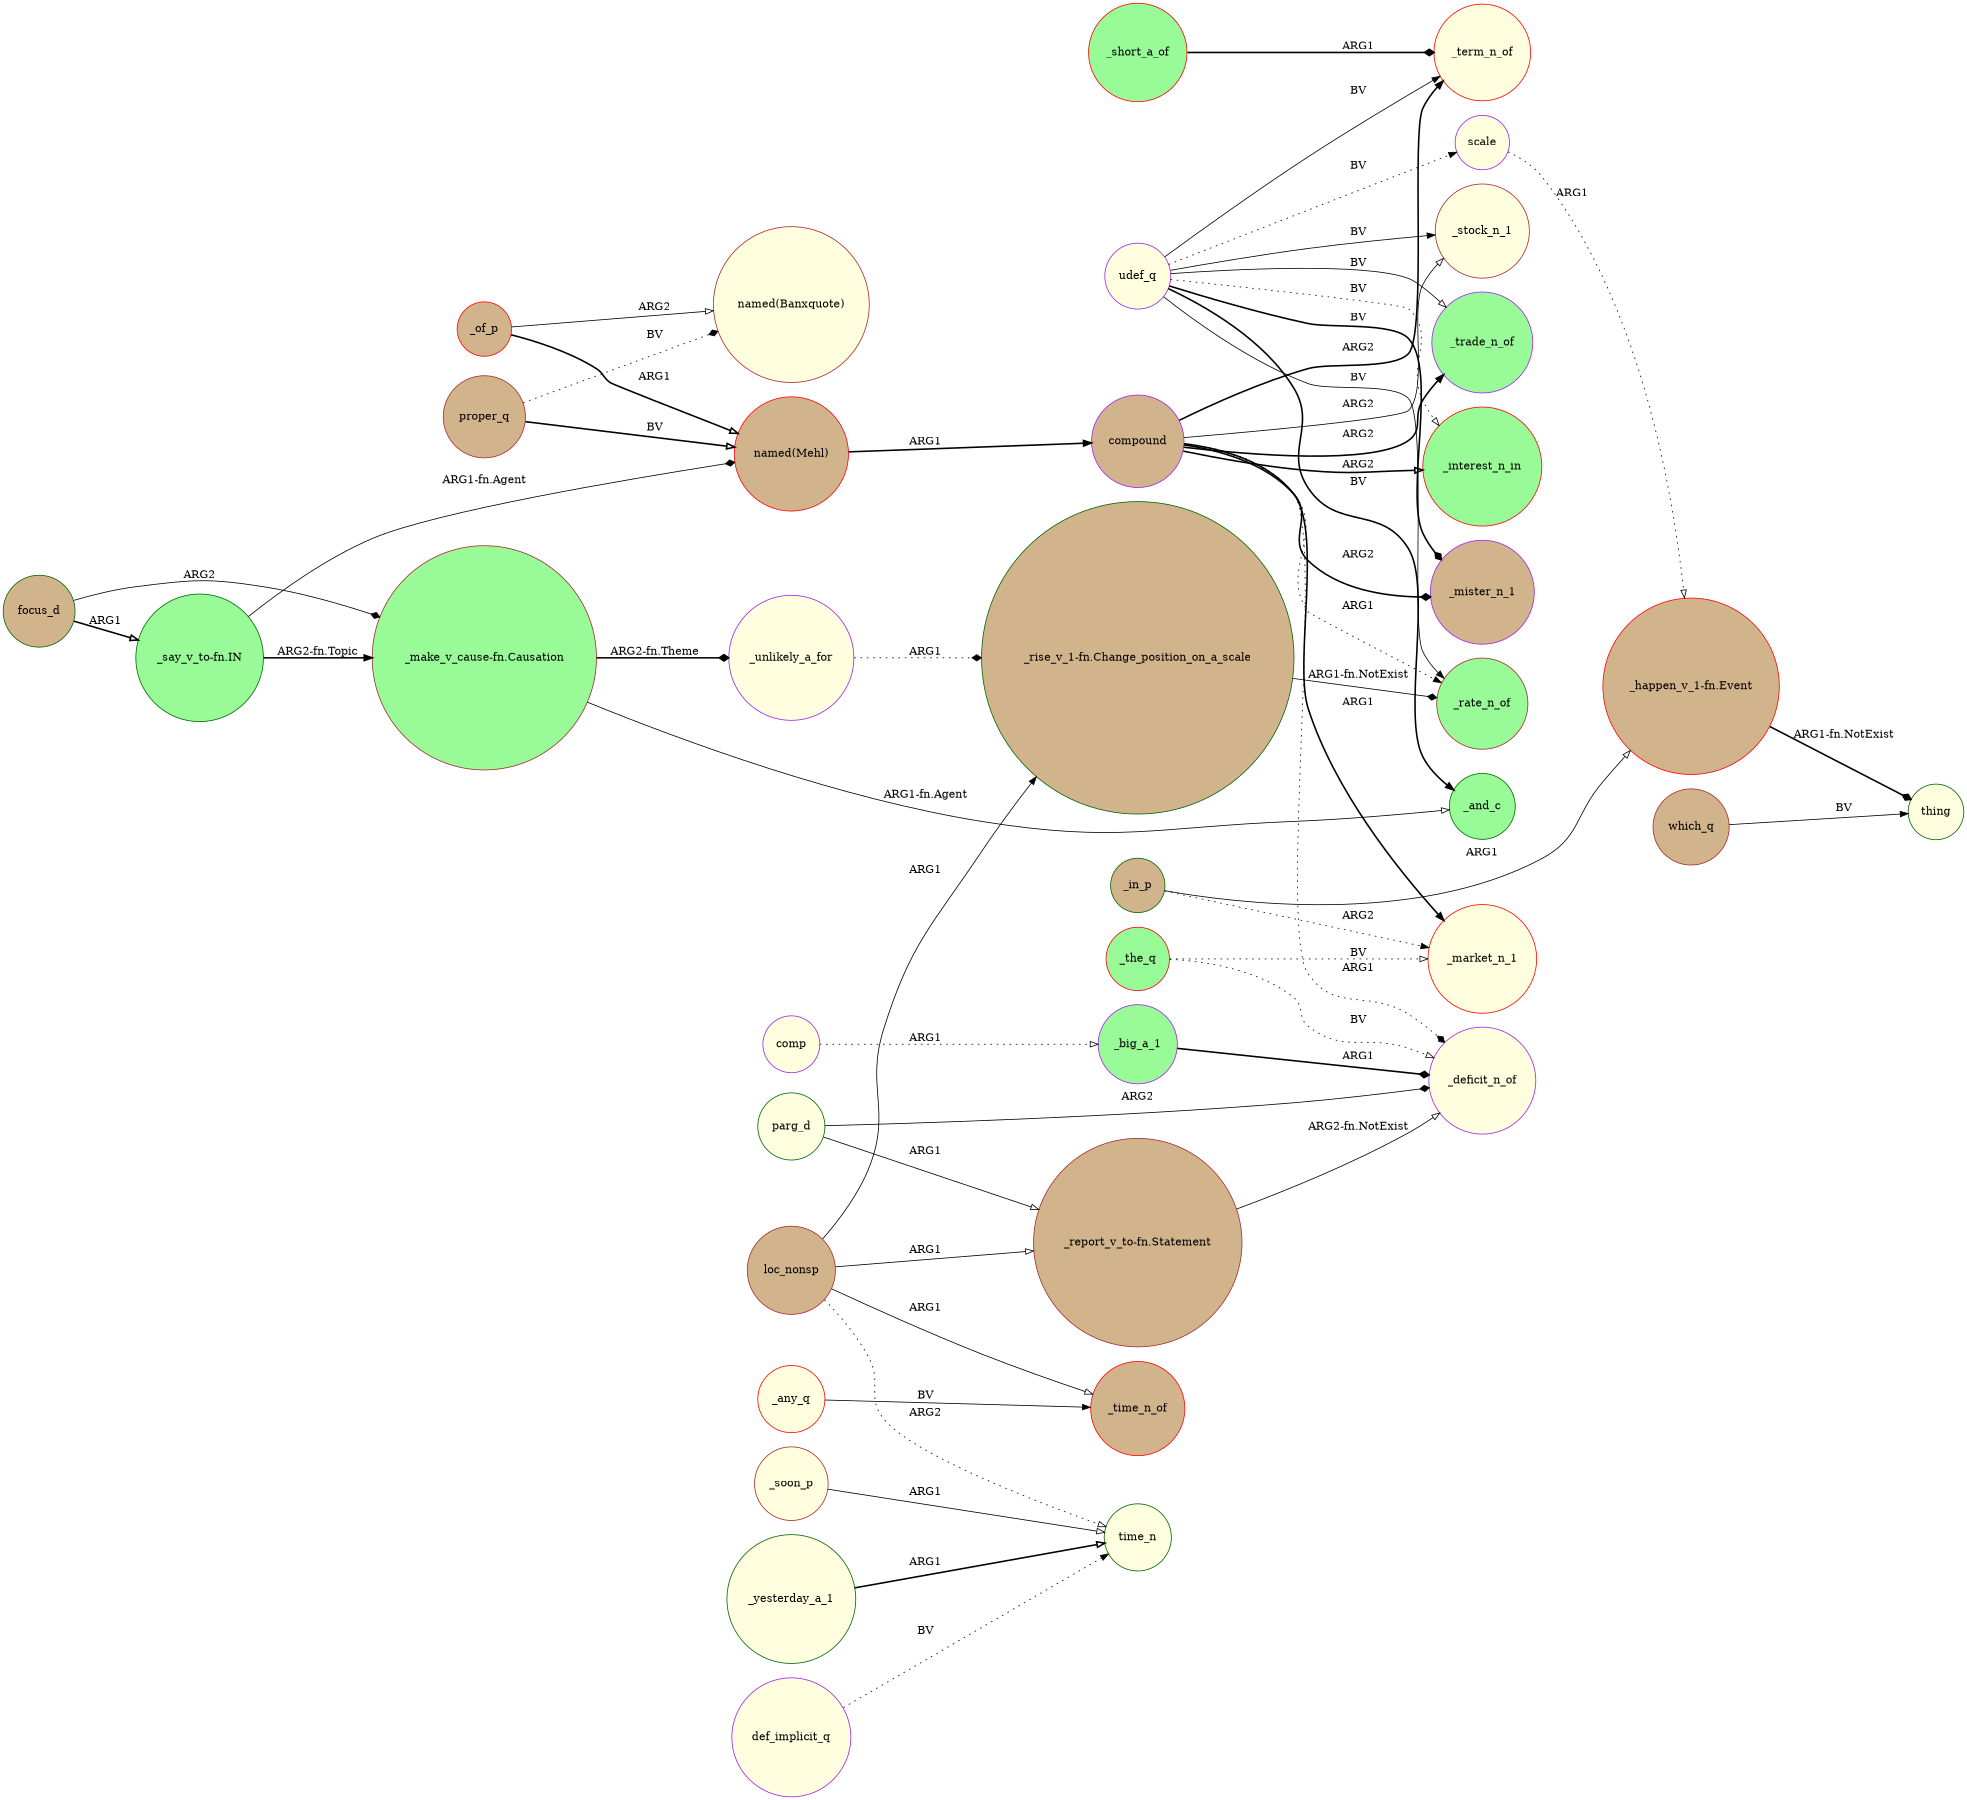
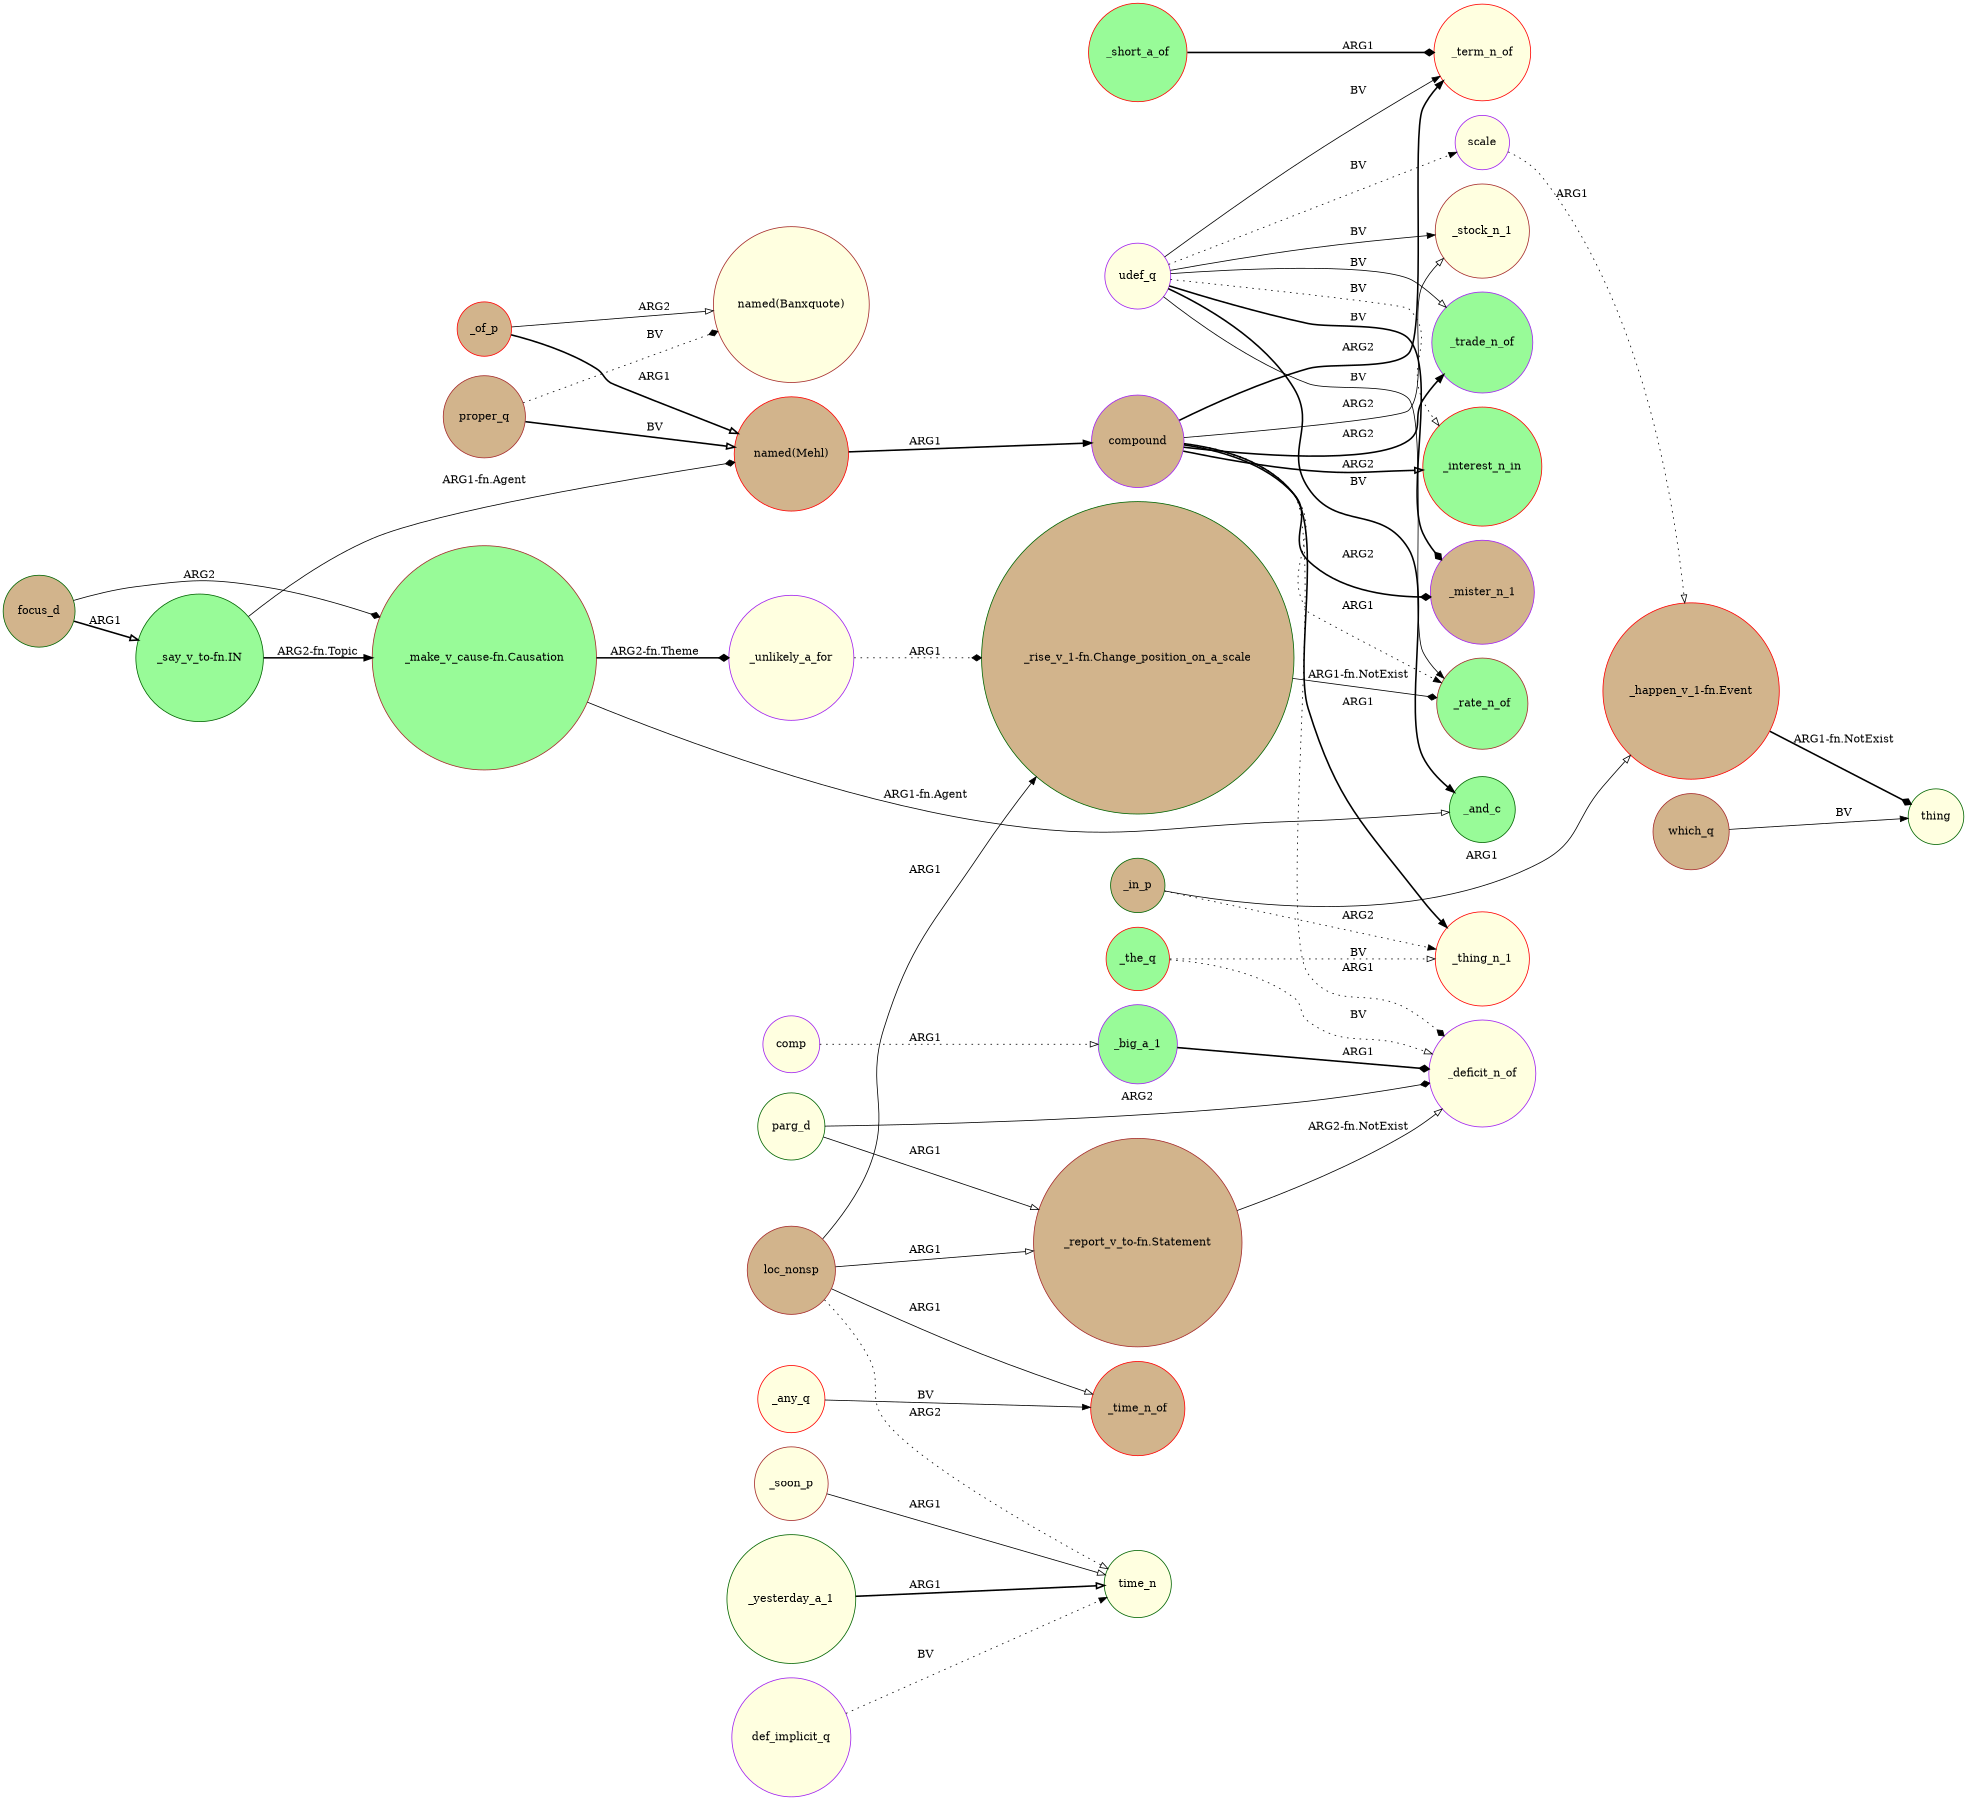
  digraph {
    rankdir=LR
    node [color=red fillcolor=lightyellow shape=circle style=filled]
    edge [arrowhead=onormal style=solid]
    "_say_v_to-fn.IN" [color=darkgreen fillcolor=palegreen]
    "_make_v_cause-fn.Causation" [color=brown fillcolor=palegreen]
    "named(Mehl)" [fillcolor=tan]
    _unlikely_a_for [color=purple]
    _and_c [color=darkgreen fillcolor=palegreen]
    compound [color=purple fillcolor=tan]
    "_rise_v_1-fn.Change_position_on_a_scale" [color=darkgreen fillcolor=tan]
    proper_q [color=brown fillcolor=tan]
    "named(Banxquote)" [color=brown]
    _of_p [fillcolor=tan]
    udef_q [color=purple]
    _trade_n_of [color=purple fillcolor=palegreen]
    _term_n_of
    _mister_n_1 [color=purple fillcolor=tan]
    _rate_n_of [color=brown fillcolor=palegreen]
    n16 [color=purple label=scale]
    _interest_n_in [fillcolor=palegreen]
    _stock_n_1 [color=brown]
    "_happen_v_1-fn.Event" [fillcolor=tan]
    _yesterday_a_1 [color=darkgreen]
    time_n [color=darkgreen]
    comp [color=purple]
    _big_a_1 [color=purple fillcolor=palegreen]
    _deficit_n_of [color=purple]
    def_implicit_q [color=purple]
-   _market_n_1
+   _market_n_1 [label=_thing_n_1]
    _time_n_of [fillcolor=tan]
    _any_q
    _short_a_of [fillcolor=palegreen]
    thing [color=darkgreen]
    loc_nonsp [color=brown fillcolor=tan]
    "_report_v_to-fn.Statement" [color=brown fillcolor=tan]
    focus_d [color=darkgreen fillcolor=tan]
    parg_d [color=darkgreen]
    _in_p [color=darkgreen fillcolor=tan]
    _the_q [fillcolor=palegreen]
    _soon_p [color=brown]
    which_q [color=brown fillcolor=tan]
    "_say_v_to-fn.IN" -> "_make_v_cause-fn.Causation" [arrowhead=normal label="ARG2-fn.Topic" style=bold]
    "_say_v_to-fn.IN" -> "named(Mehl)" [arrowhead=diamond label="ARG1-fn.Agent"]
    "_make_v_cause-fn.Causation" -> _unlikely_a_for [arrowhead=diamond label="ARG2-fn.Theme" style=bold]
    "_make_v_cause-fn.Causation" -> _and_c [label="ARG1-fn.Agent"]
    "named(Mehl)" -> compound [arrowhead=normal label=ARG1 style=bold]
    _unlikely_a_for -> "_rise_v_1-fn.Change_position_on_a_scale" [arrowhead=diamond label=ARG1 style=dotted]
    compound -> _trade_n_of [arrowhead=normal label=ARG2 style=bold]
    compound -> _term_n_of [arrowhead=normal label=ARG2 style=bold]
    compound -> _mister_n_1 [arrowhead=diamond label=ARG2 style=bold]
    compound -> _rate_n_of [arrowhead=normal label=ARG1 style=dotted]
    compound -> _interest_n_in [label=ARG2 style=bold]
    compound -> _stock_n_1 [label=ARG2]
    compound -> _deficit_n_of [arrowhead=diamond label=ARG1 style=dotted]
    compound -> _market_n_1 [arrowhead=normal label=ARG1 style=bold]
    "_rise_v_1-fn.Change_position_on_a_scale" -> _rate_n_of [arrowhead=diamond label="ARG1-fn.NotExist"]
    proper_q -> "named(Mehl)" [label=BV style=bold]
    proper_q -> "named(Banxquote)" [arrowhead=diamond label=BV style=dotted]
    _of_p -> "named(Mehl)" [label=ARG1 style=bold]
    _of_p -> "named(Banxquote)" [label=ARG2]
    udef_q -> _and_c [arrowhead=normal label=BV style=bold]
    udef_q -> _trade_n_of [label=BV]
    udef_q -> _term_n_of [arrowhead=normal label=BV]
    udef_q -> _mister_n_1 [arrowhead=diamond label=BV style=bold]
    udef_q -> _rate_n_of [arrowhead=normal label=BV]
    udef_q -> n16 [arrowhead=normal label=BV style=dotted]
    udef_q -> _interest_n_in [label=BV style=dotted]
    udef_q -> _stock_n_1 [arrowhead=normal label=BV]
    n16 -> "_happen_v_1-fn.Event" [label=ARG1 style=dotted]
    "_happen_v_1-fn.Event" -> thing [arrowhead=diamond label="ARG1-fn.NotExist" style=bold]
    _yesterday_a_1 -> time_n [label=ARG1 style=bold]
    comp -> _big_a_1 [label=ARG1 style=dotted]
    _big_a_1 -> _deficit_n_of [arrowhead=diamond label=ARG1 style=bold]
    def_implicit_q -> time_n [arrowhead=normal label=BV style=dotted]
    _any_q -> _time_n_of [arrowhead=normal label=BV]
    _short_a_of -> _term_n_of [arrowhead=diamond label=ARG1 style=bold]
    loc_nonsp -> "_rise_v_1-fn.Change_position_on_a_scale" [arrowhead=normal label=ARG1]
    loc_nonsp -> time_n [label=ARG2 style=dotted]
    loc_nonsp -> _time_n_of [label=ARG1]
    loc_nonsp -> "_report_v_to-fn.Statement" [label=ARG1]
    "_report_v_to-fn.Statement" -> _deficit_n_of [label="ARG2-fn.NotExist"]
    focus_d -> "_say_v_to-fn.IN" [label=ARG1 style=bold]
    focus_d -> "_make_v_cause-fn.Causation" [arrowhead=diamond label=ARG2]
    parg_d -> _deficit_n_of [arrowhead=diamond label=ARG2]
    parg_d -> "_report_v_to-fn.Statement" [label=ARG1]
    _in_p -> "_happen_v_1-fn.Event" [label=ARG1]
    _in_p -> _market_n_1 [arrowhead=normal label=ARG2 style=dotted]
    _the_q -> _deficit_n_of [label=BV style=dotted]
    _the_q -> _market_n_1 [label=BV style=dotted]
    _soon_p -> time_n [label=ARG1]
    which_q -> thing [arrowhead=normal label=BV]
  }
